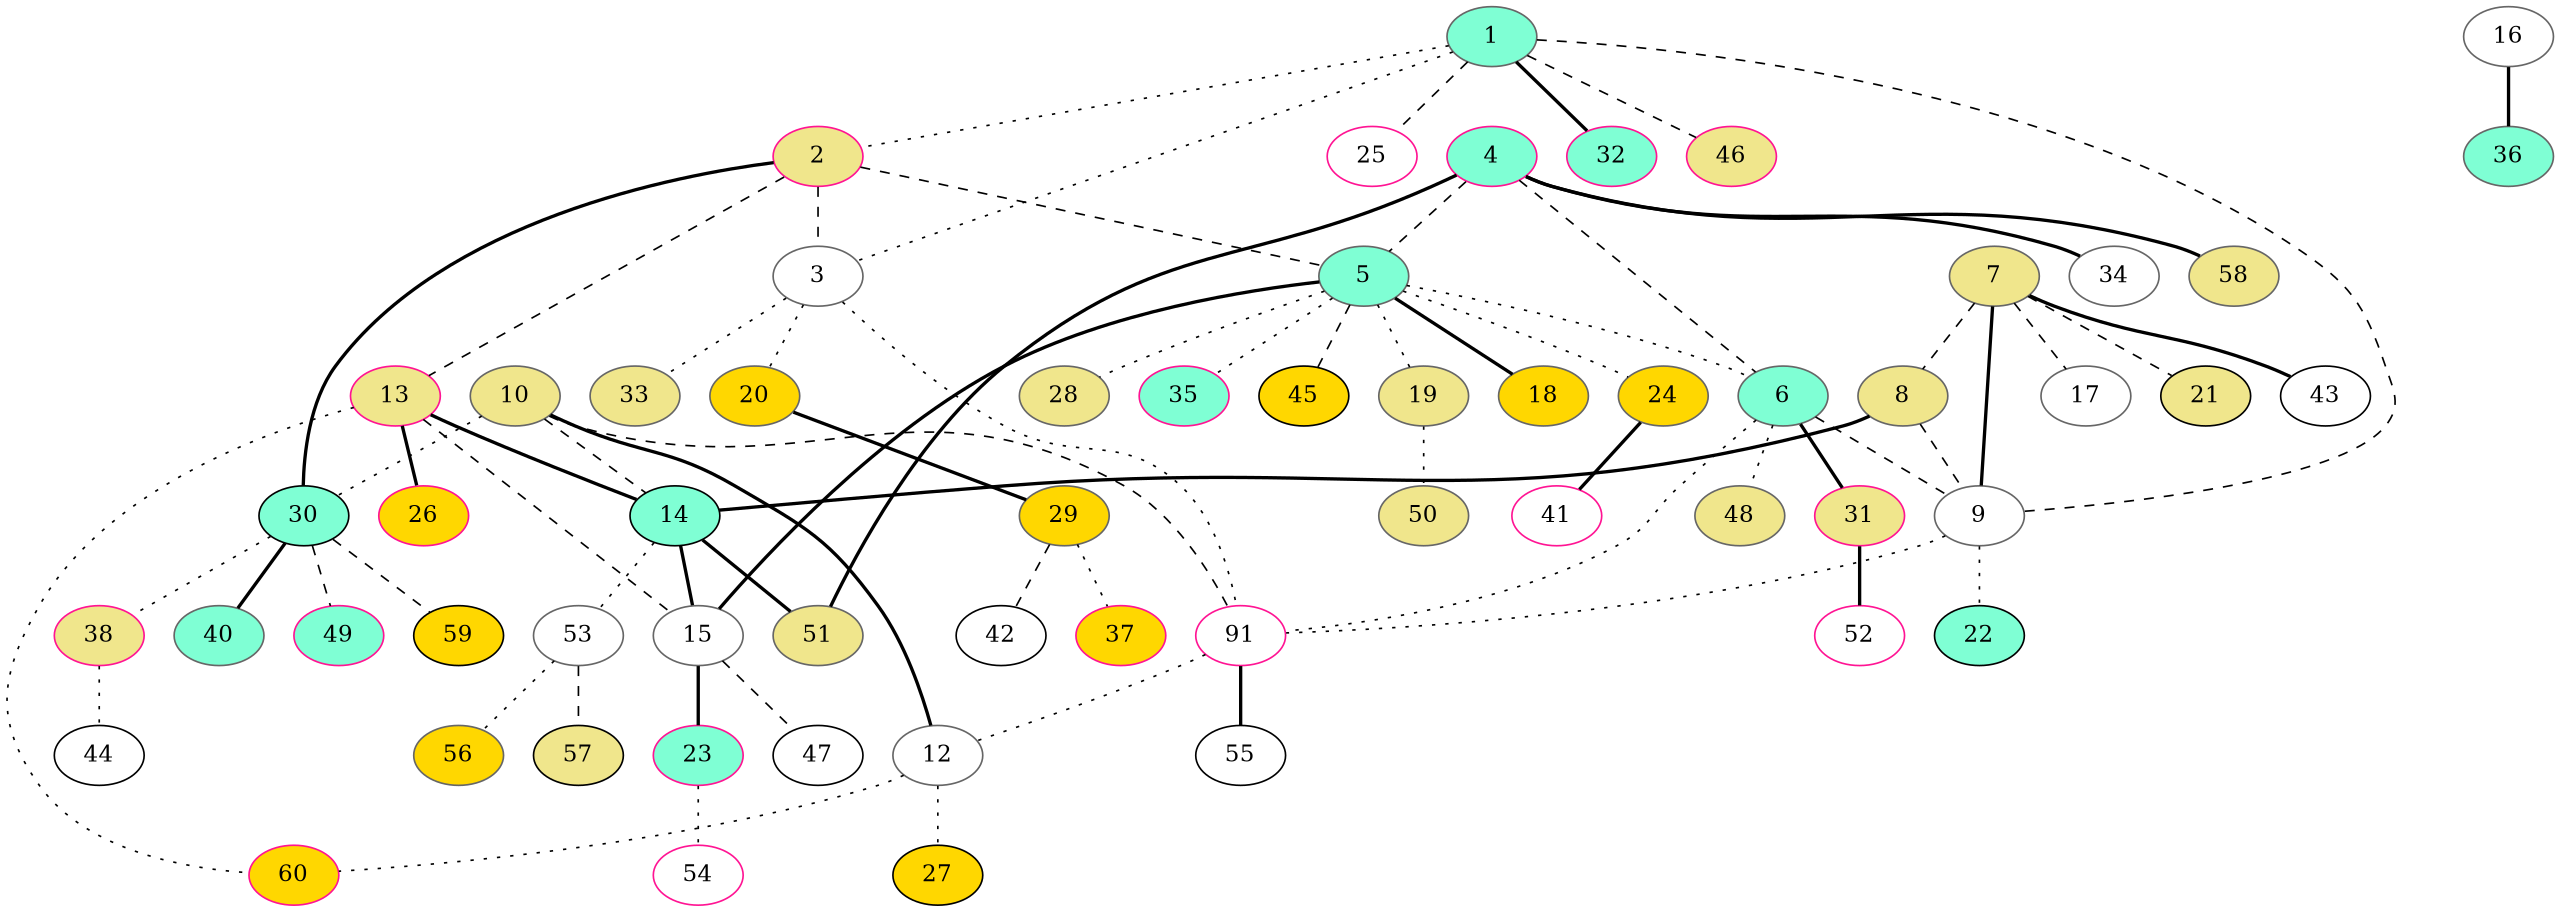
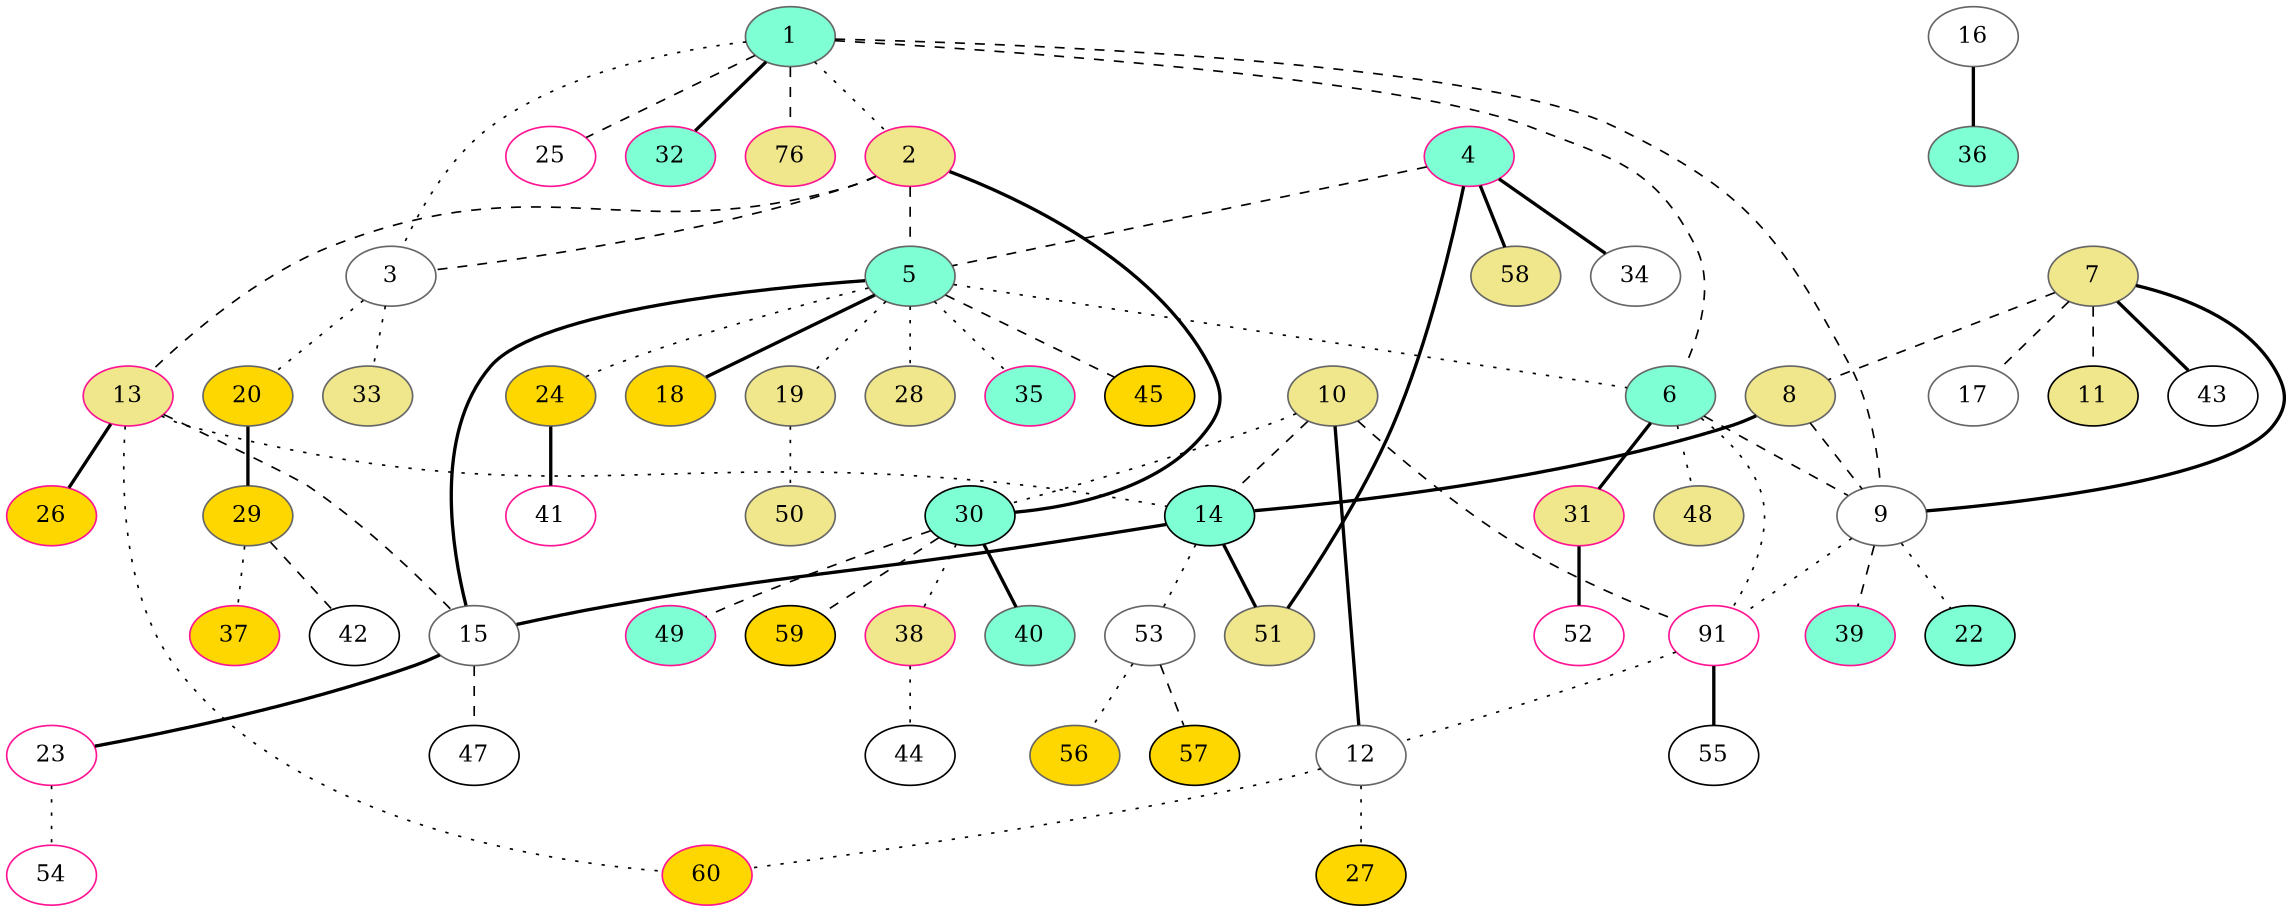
  graph {
    node [color=gray40 fillcolor=white style=filled]
    edge [style=dotted]
    1 [fillcolor=aquamarine]
    2 [color=deeppink fillcolor=khaki]
    3
    9
    25 [color=deeppink]
    32 [color=deeppink fillcolor=aquamarine]
-   46 [color=deeppink fillcolor=khaki]
+   46 [color=deeppink fillcolor=khaki label=76]
    5 [fillcolor=aquamarine]
    13 [color=deeppink fillcolor=khaki]
    30 [color=black fillcolor=aquamarine]
    n11 [color=deeppink label=91]
    20 [fillcolor=gold]
    33 [fillcolor=khaki]
    22 [color=black fillcolor=aquamarine]
+   39 [color=deeppink fillcolor=aquamarine]
    6 [fillcolor=aquamarine]
    15
    18 [fillcolor=gold]
    19 [fillcolor=khaki]
    24 [fillcolor=gold]
    28 [fillcolor=khaki]
    35 [color=deeppink fillcolor=aquamarine]
    45 [color=black fillcolor=gold]
    14 [color=black fillcolor=aquamarine]
    60 [color=deeppink fillcolor=gold]
    26 [color=deeppink fillcolor=gold]
    38 [color=deeppink fillcolor=khaki]
    40 [fillcolor=aquamarine]
    49 [color=deeppink fillcolor=aquamarine]
    59 [color=black fillcolor=gold]
    12
    55 [color=black]
    29 [fillcolor=gold]
    4 [color=deeppink fillcolor=aquamarine]
    34
    51 [fillcolor=khaki]
    58 [fillcolor=khaki]
    31 [color=deeppink fillcolor=khaki]
    48 [fillcolor=khaki]
-   23 [color=deeppink fillcolor=aquamarine]
+   23 [color=deeppink]
    47 [color=black]
    36 [fillcolor=aquamarine]
    16
    50 [fillcolor=khaki]
    41 [color=deeppink]
    52 [color=deeppink]
    7 [fillcolor=khaki]
    8 [fillcolor=khaki]
    17
-   21 [color=black fillcolor=khaki]
+   21 [color=black fillcolor=khaki label=11]
    43 [color=black]
    53
    10 [fillcolor=khaki]
    27 [color=black fillcolor=gold]
    56 [fillcolor=gold]
-   57 [color=black fillcolor=khaki]
+   57 [color=black fillcolor=gold]
    54 [color=deeppink]
    37 [color=deeppink fillcolor=gold]
    42 [color=black]
    44 [color=black]
    1 -- 2
    1 -- 3
    1 -- 9 [style=dashed]
    1 -- 25 [style=dashed]
    1 -- 32 [style=bold]
    1 -- 46 [style=dashed]
    2 -- 3 [style=dashed]
    2 -- 5 [style=dashed]
    2 -- 13 [style=dashed]
    2 -- 30 [style=bold]
-   3 -- n11
    3 -- 20
    3 -- 33
    9 -- n11
    9 -- 22
+   9 -- 39 [style=dashed]
    5 -- 6
    5 -- 15 [style=bold]
    5 -- 18 [style=bold]
    5 -- 19
    5 -- 24
    5 -- 28
    5 -- 35
    5 -- 45 [style=dashed]
    13 -- 15 [style=dashed]
-   13 -- 14 [style=bold]
+   13 -- 14
    13 -- 60
    13 -- 26 [style=bold]
    30 -- 38
    30 -- 40 [style=bold]
    30 -- 49 [style=dashed]
    30 -- 59 [style=dashed]
    n11 -- 12
    n11 -- 55 [style=bold]
    20 -- 29 [style=bold]
    6 -- 9 [style=dashed]
    6 -- n11
    6 -- 31 [style=bold]
    6 -- 48
    15 -- 23 [style=bold]
    15 -- 47 [style=dashed]
    19 -- 50
    24 -- 41 [style=bold]
    14 -- 15 [style=bold]
    14 -- 51 [style=bold]
    14 -- 53
    38 -- 44
    12 -- 60
    12 -- 27
    29 -- 37
    29 -- 42 [style=dashed]
    4 -- 5 [style=dashed]
-   4 -- 6 [style=dashed]
+   1 -- 6 [style=dashed]
    4 -- 34 [style=bold]
    4 -- 51 [style=bold]
    4 -- 58 [style=bold]
    31 -- 52 [style=bold]
    23 -- 54
    16 -- 36 [style=bold]
    7 -- 9 [style=bold]
    7 -- 8 [style=dashed]
    7 -- 17 [style=dashed]
    7 -- 21 [style=dashed]
    7 -- 43 [style=bold]
    8 -- 9 [style=dashed]
    8 -- 14 [style=bold]
    53 -- 56
    53 -- 57 [style=dashed]
    10 -- 30
    10 -- n11 [style=dashed]
    10 -- 14 [style=dashed]
    10 -- 12 [style=bold]
  }
